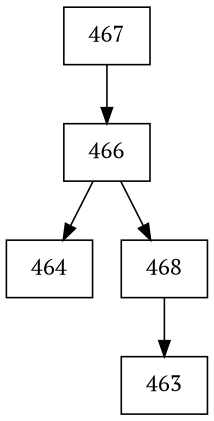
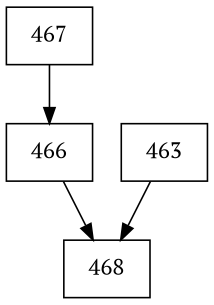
  digraph {
    fontname="PT Serif"
    node [fontname="PT Serif" shape=record]
    edge [fontname="PT Serif"]
    n1 [label="{467}"]
    n2 [label="{466}"]
-   n3 [label="{464}"]
    n4 [label="{468}"]
    n5 [label="{463}"]
    n1 -> n2
-   n2 -> n3
    n2 -> n4
-   n4 -> n5
+   n5 -> n4
  }
